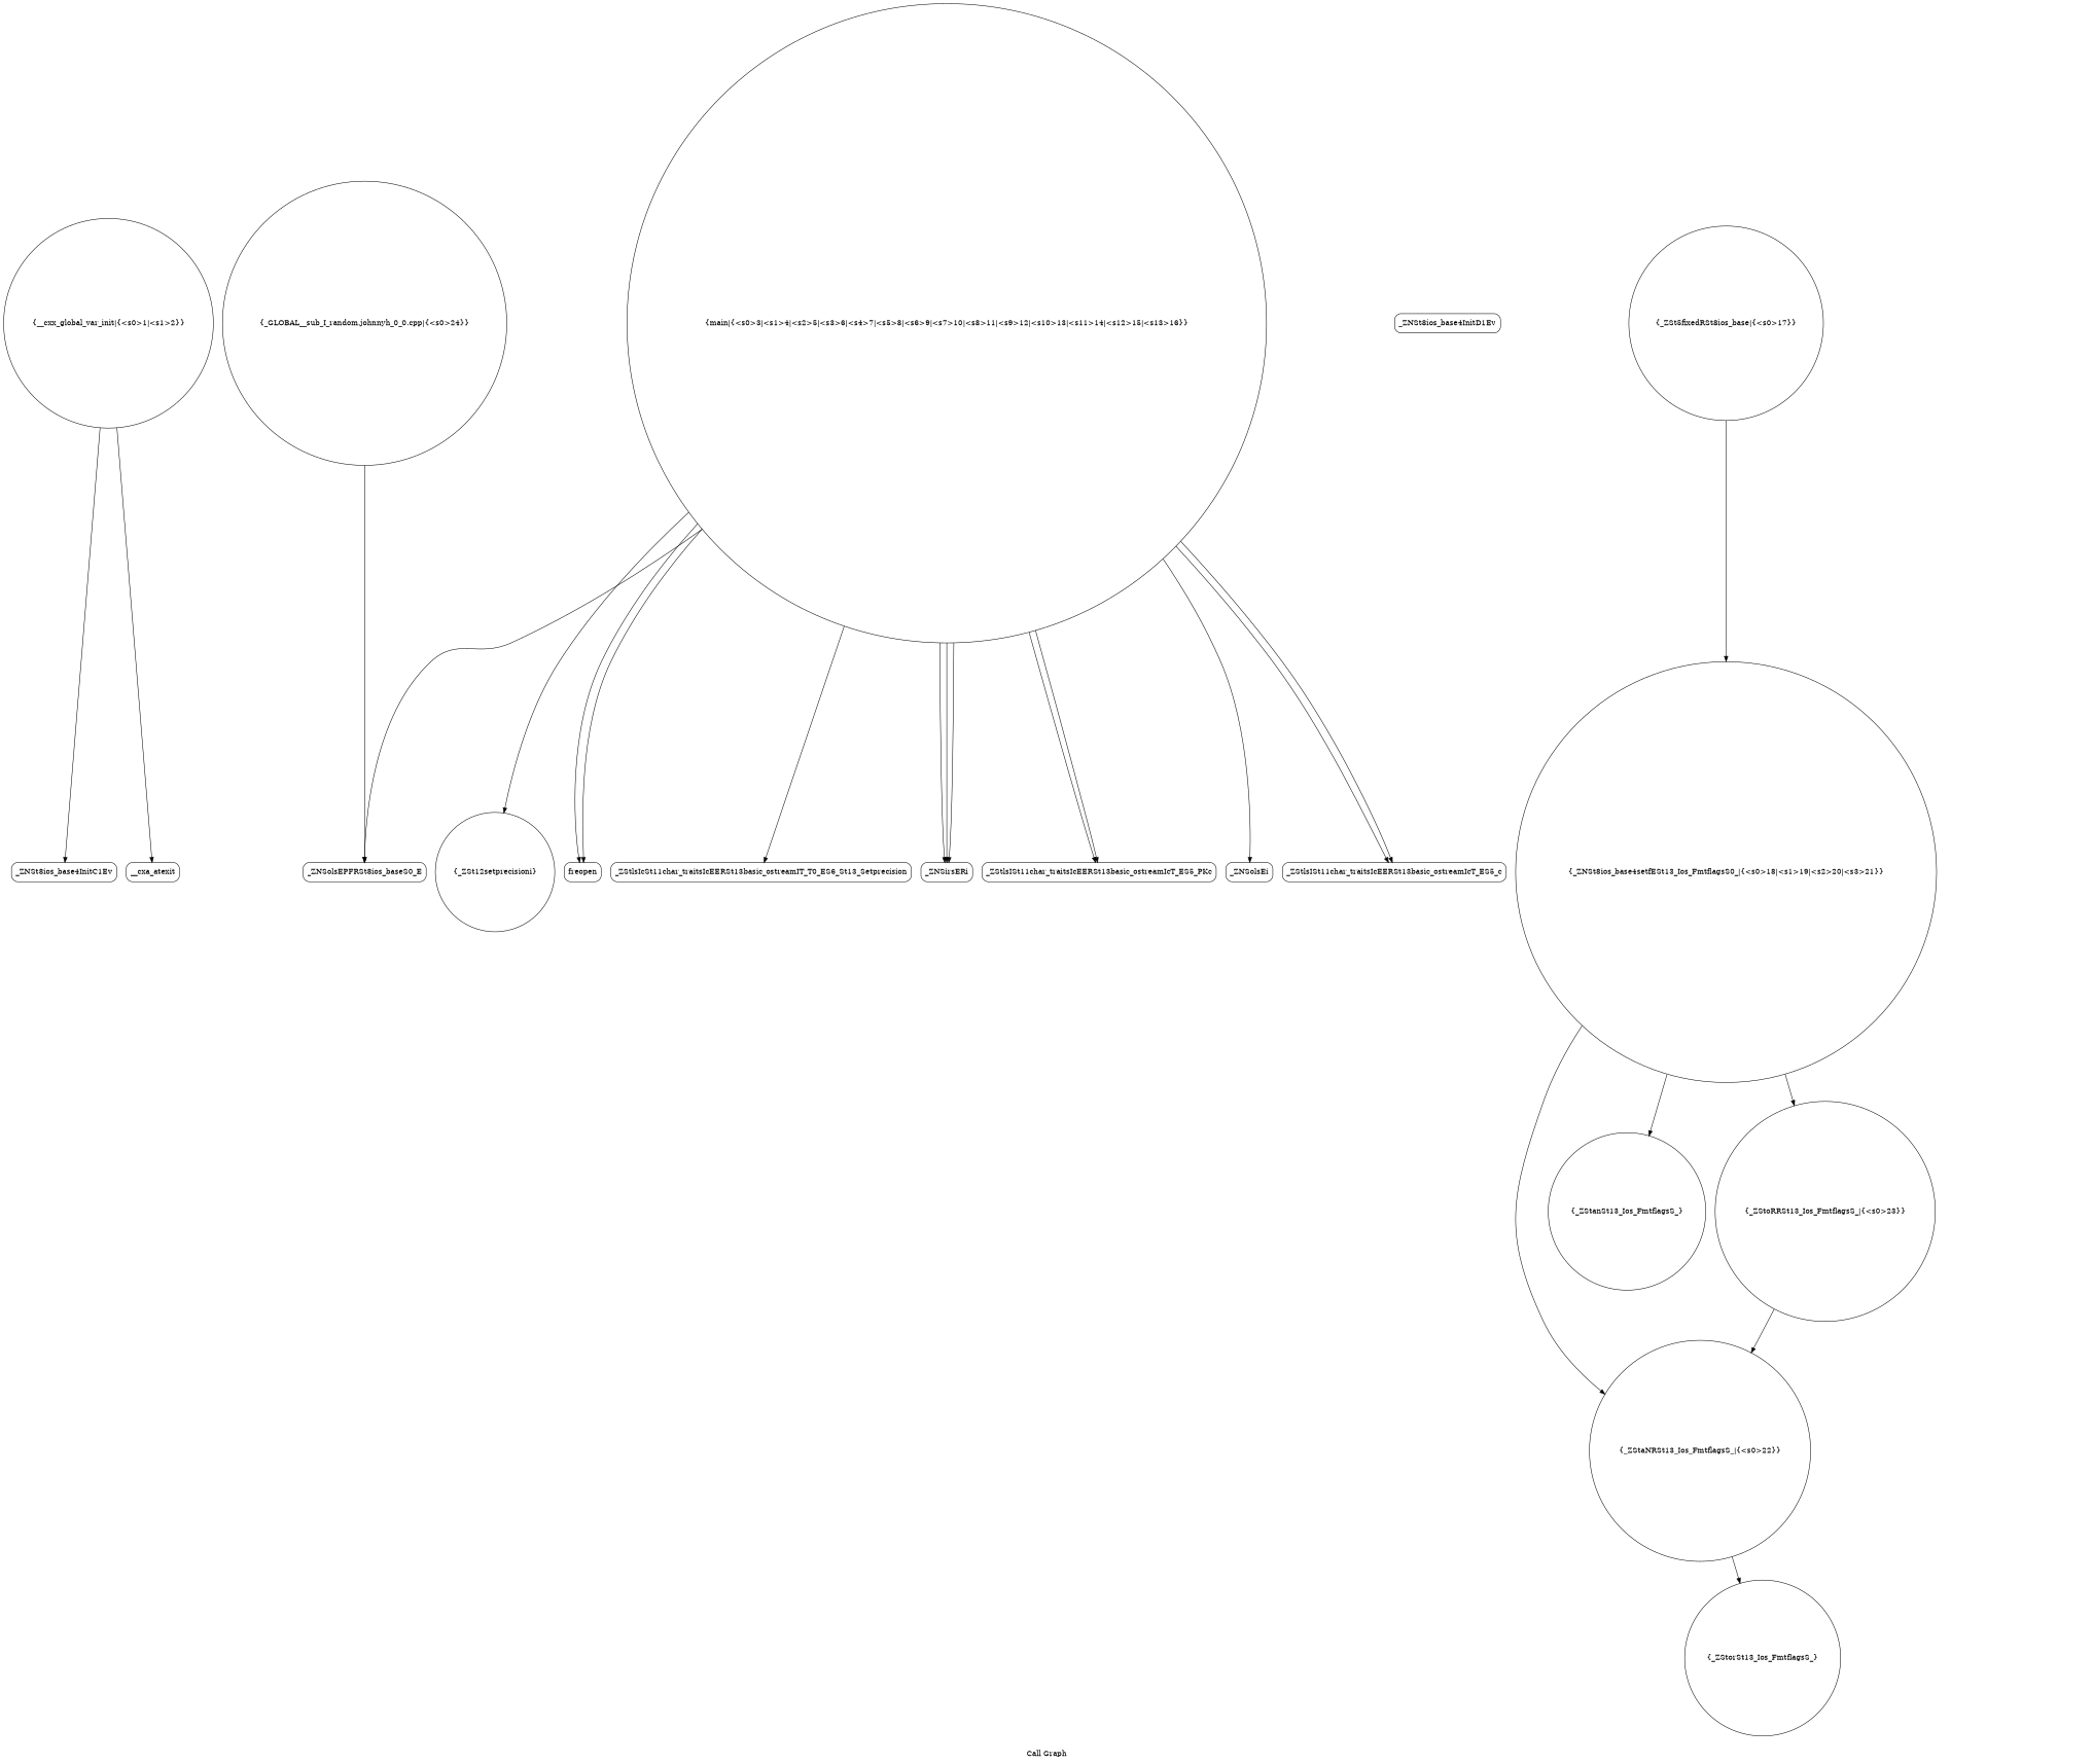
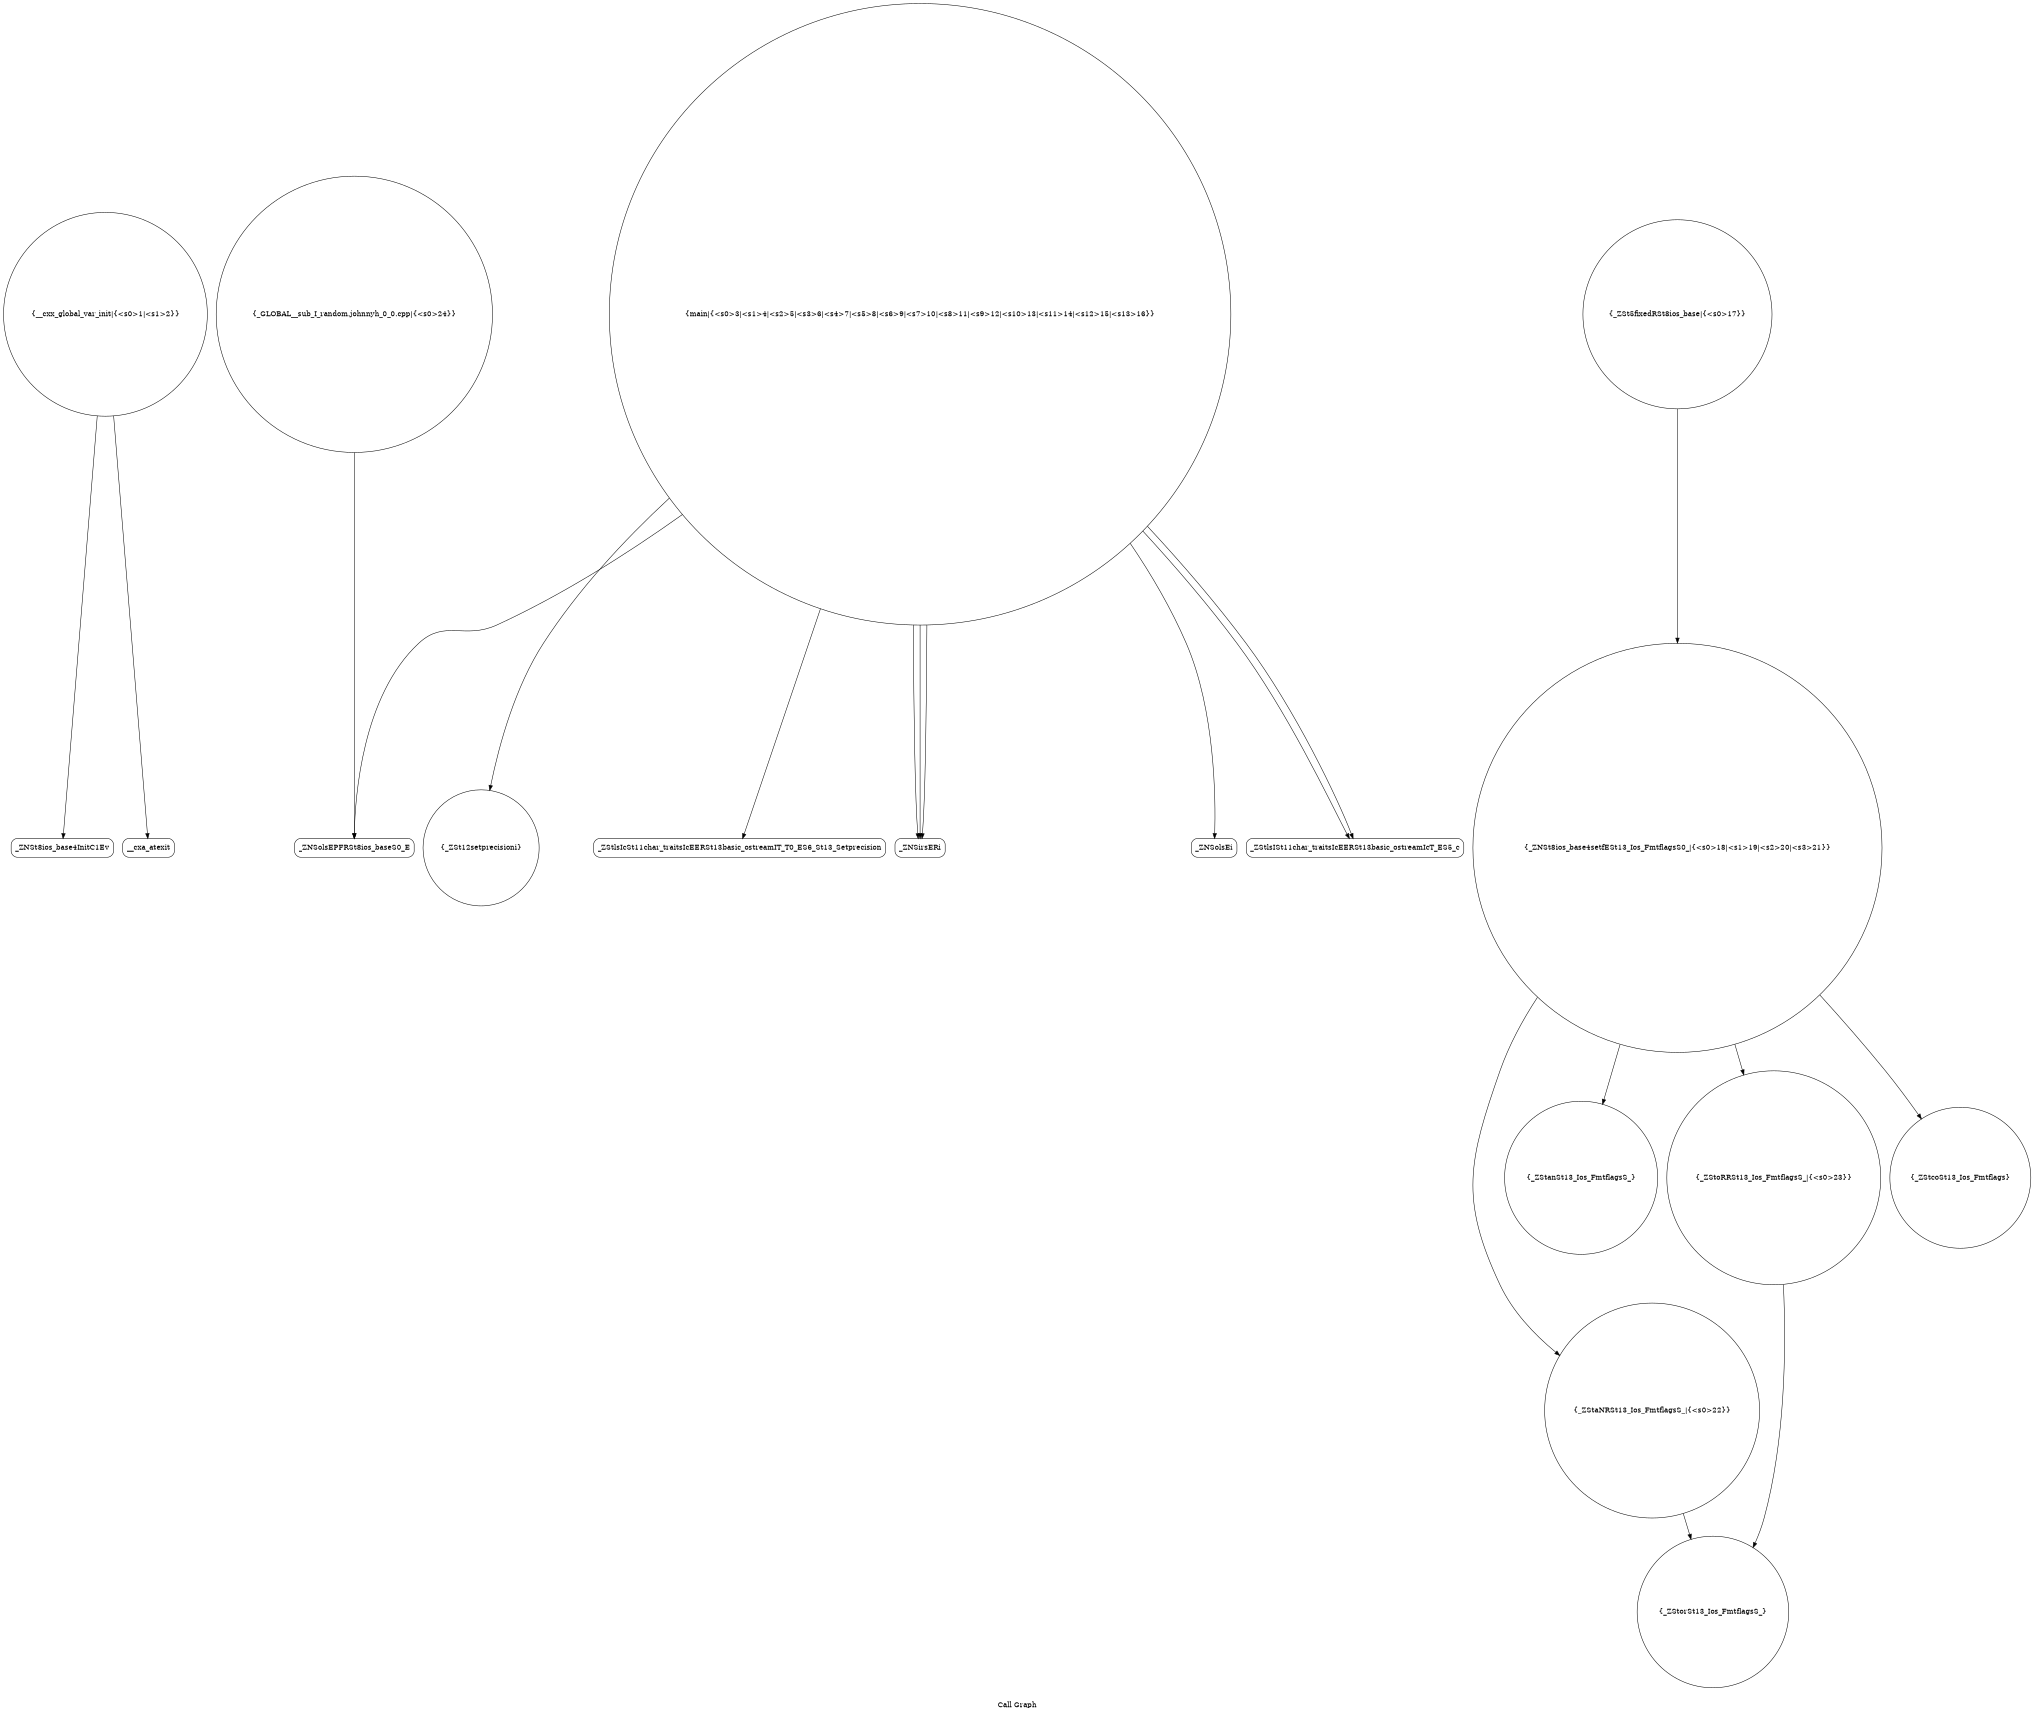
  digraph {
    label="Call Graph"
    node [shape=circle]
    edge [color=black tailport=s0]
    n1 [label="{__cxx_global_var_init|{<s0>1|<s1>2}}"]
    n2 [label="{_ZNSt8ios_base4InitC1Ev}" shape=Mrecord]
    n3 [label="{__cxa_atexit}" shape=Mrecord]
    n4 [label="{_ZNSolsEPFRSt8ios_baseS0_E}" shape=Mrecord]
    n5 [label="{_GLOBAL__sub_I_random.johnnyh_0_0.cpp|{<s0>24}}"]
-   n6 [label="{_ZNSt8ios_base4InitD1Ev}" shape=Mrecord]
    n7 [label="{_ZSt12setprecisioni}"]
    n8 [label="{_ZStaNRSt13_Ios_FmtflagsS_|{<s0>22}}"]
    n9 [label="{_ZStorSt13_Ios_FmtflagsS_}"]
    n10 [label="{_ZStanSt13_Ios_FmtflagsS_}"]
    n11 [label="{main|{<s0>3|<s1>4|<s2>5|<s3>6|<s4>7|<s5>8|<s6>9|<s7>10|<s8>11|<s9>12|<s10>13|<s11>14|<s12>15|<s13>16}}"]
-   n12 [label="{freopen}" shape=Mrecord]
    n13 [label="{_ZStlsIcSt11char_traitsIcEERSt13basic_ostreamIT_T0_ES6_St13_Setprecision}" shape=Mrecord]
    n14 [label="{_ZNSirsERi}" shape=Mrecord]
-   n15 [label="{_ZStlsISt11char_traitsIcEERSt13basic_ostreamIcT_ES5_PKc}" shape=Mrecord]
    n16 [label="{_ZNSolsEi}" shape=Mrecord]
    n17 [label="{_ZStlsISt11char_traitsIcEERSt13basic_ostreamIcT_ES5_c}" shape=Mrecord]
    n18 [label="{_ZStoRRSt13_Ios_FmtflagsS_|{<s0>23}}"]
    n19 [label="{_ZSt5fixedRSt8ios_base|{<s0>17}}"]
    n20 [label="{_ZNSt8ios_base4setfESt13_Ios_FmtflagsS0_|{<s0>18|<s1>19|<s2>20|<s3>21}}"]
+   n21 [label="{_ZStcoSt13_Ios_Fmtflags}"]
    n1 -> n2
    n1 -> n3 [tailport=s1]
    n5 -> n4
    n8 -> n9
    n11 -> n4 [tailport=s2]
    n11 -> n7 [tailport=s3]
-   n11 -> n12
-   n11 -> n12 [tailport=s1]
    n11 -> n13 [tailport=s4]
    n11 -> n14 [tailport=s5]
    n11 -> n14 [tailport=s9]
    n11 -> n14 [tailport=s10]
-   n11 -> n15 [tailport=s6]
-   n11 -> n15 [tailport=s8]
    n11 -> n16 [tailport=s7]
    n11 -> n17 [tailport=s11]
    n11 -> n17 [tailport=s13]
-   n18 -> n8
+   n18 -> n9
    n19 -> n20
    n20 -> n8 [tailport=s1]
    n20 -> n10 [tailport=s2]
    n20 -> n18 [tailport=s3]
+   n20 -> n21
  }
